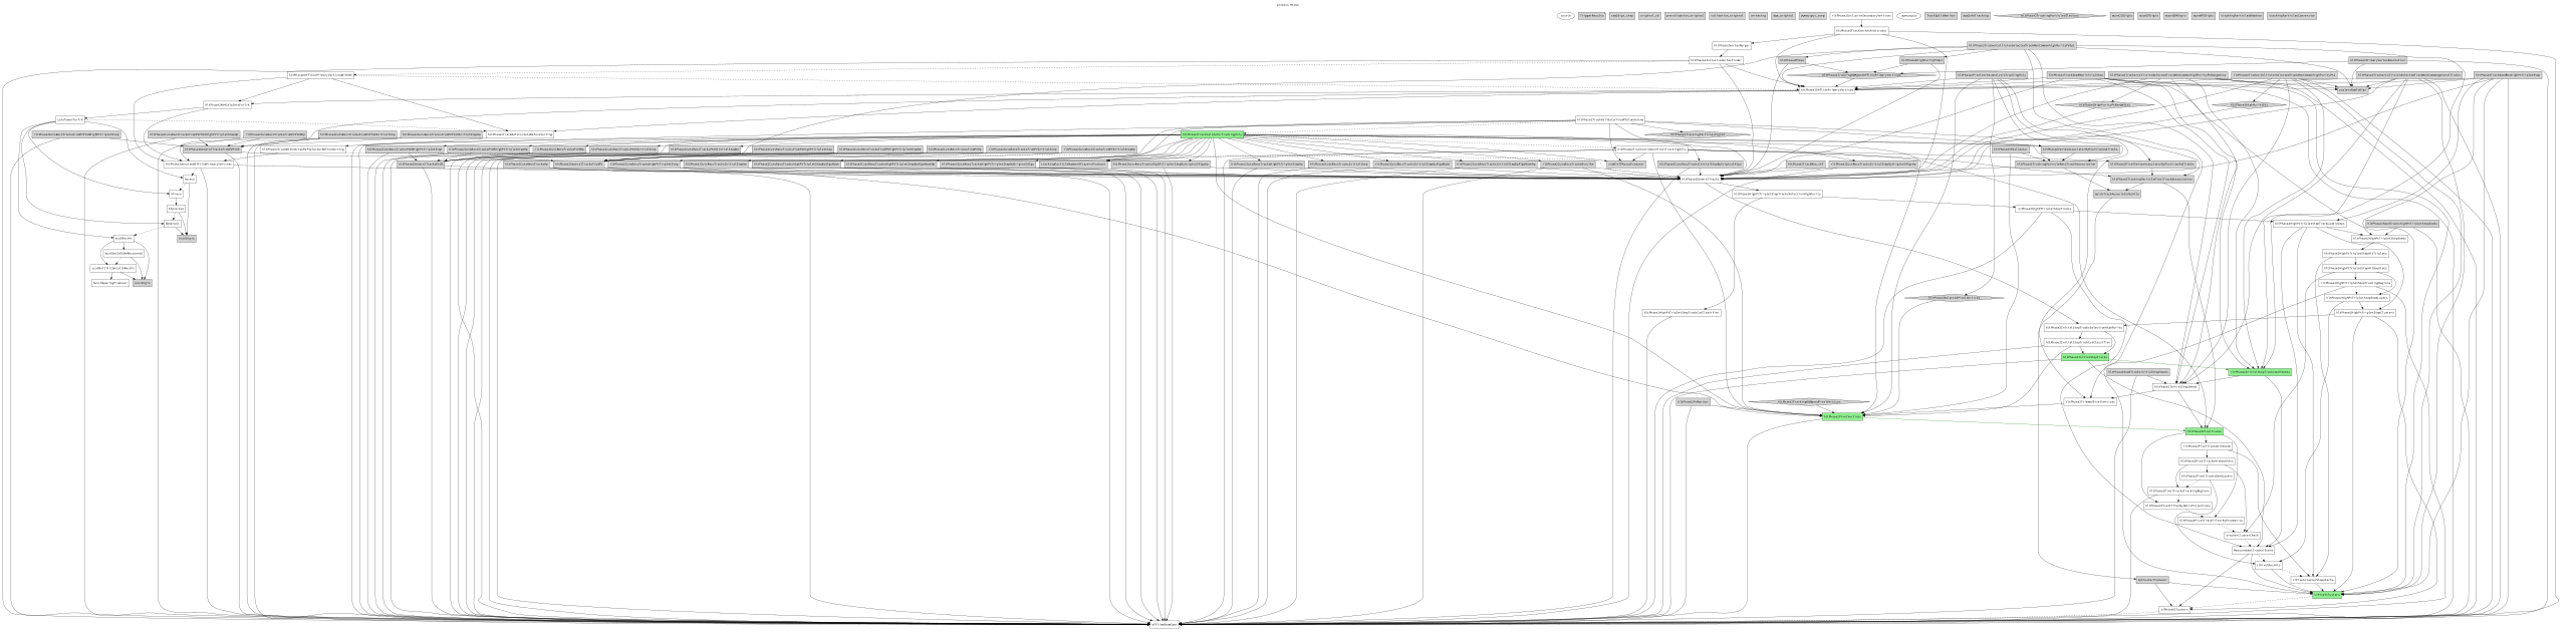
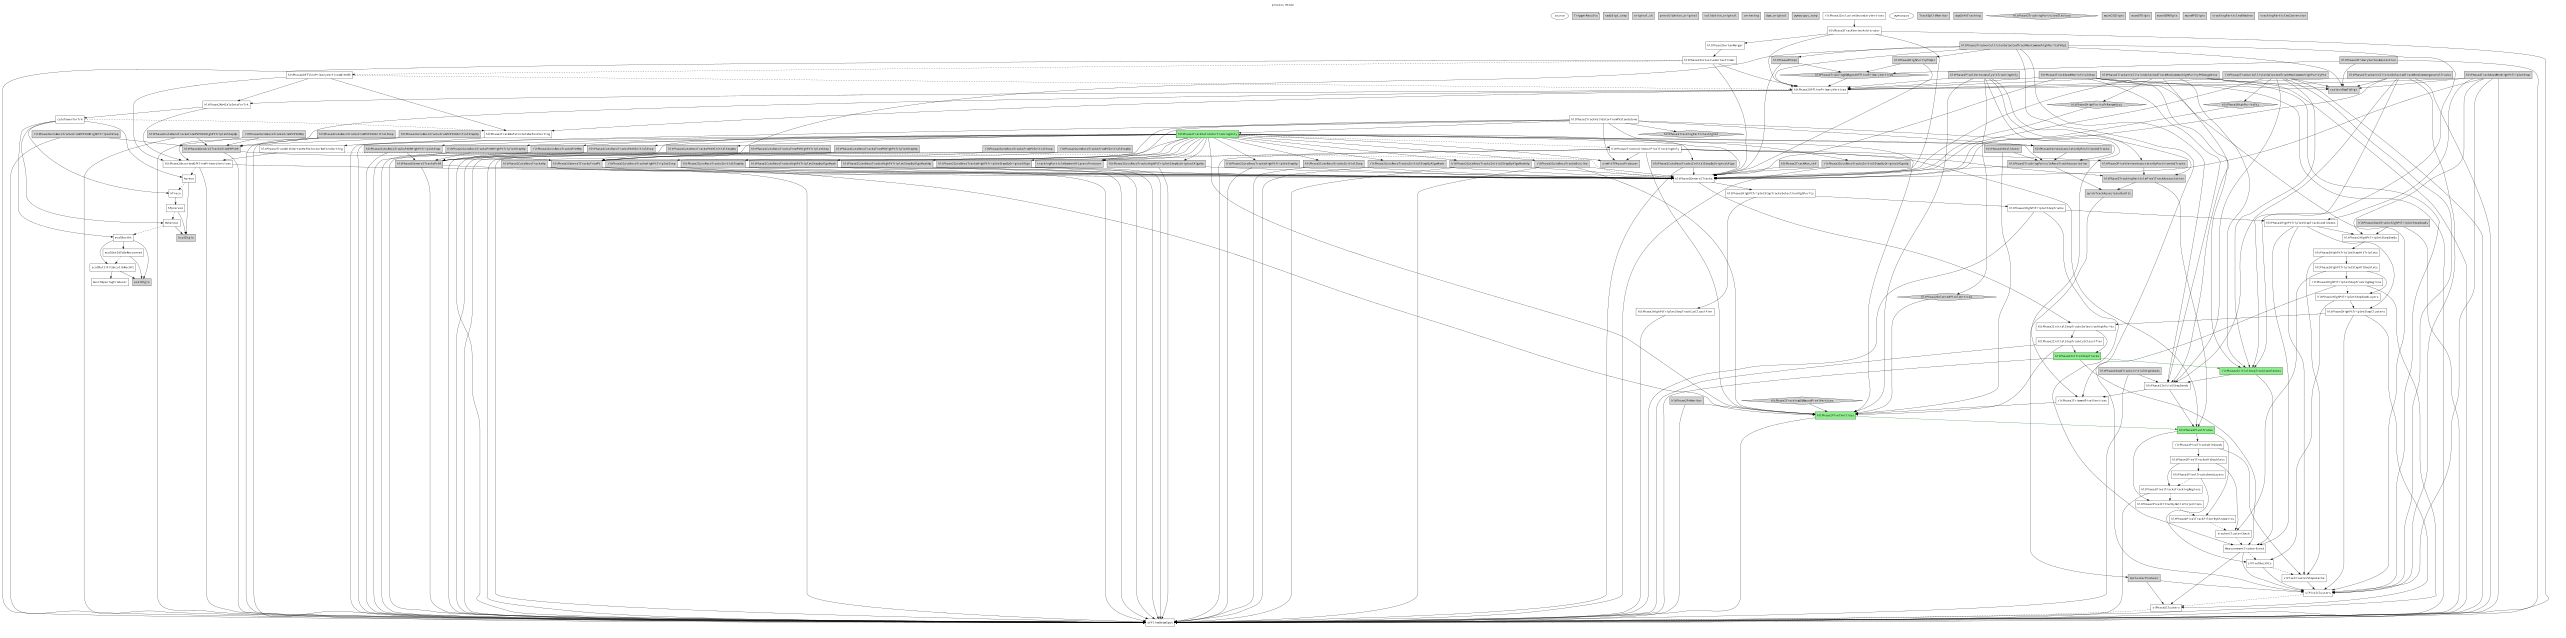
  digraph {
    fontname="Source Code Pro"
    label="process RECO2"
    labelloc=top
    node [color=black fillcolor=lightgrey fontname="Source Code Pro" shape=box style=filled]
    edge [fontname="Source Code Pro"]
    n1 [fillcolor=white label=source shape=oval]
    n2 [label=TriggerResults shape=note]
    n3 [label=raw2digi_step]
    n4 [label=original_v6]
    n5 [label=prevalidation_original]
    n6 [label=validation_original]
    n7 [label=vertexing]
    n8 [label=dqm_original]
    n9 [label=DQMoutput_step]
    n10 [fillcolor=white label=offlineBeamSpot]
    n11 [fillcolor=white label=siPhase2Clusters]
-   n12 [fillcolor=lightgreen label=siPixelClusters]
+   n12 [fillcolor=white label=siPixelClusters]
    n13 [fillcolor=white label=siPixelClusterShapeCache]
    n14 [fillcolor=white label=siPixelRecHits]
    n15 [fillcolor=white label=MeasurementTrackerEvent]
    n16 [fillcolor=white label=trackerClusterCheck]
    n17 [fillcolor=white label=hltPhase2PixelTrackFilterByKinematics]
    n18 [fillcolor=white label=hltPhase2PixelFitterByHelixProjections]
    n19 [fillcolor=white label=hltPhase2PixelTracksTrackingRegions]
    n20 [fillcolor=white label=hltPhase2PixelTracksSeedLayers]
    n21 [fillcolor=white label=hltPhase2PixelTracksHitDoublets]
    n22 [fillcolor=white label=hltPhase2PixelTracksHitSeeds]
    n23 [fillcolor=lightgreen label=hltPhase2PixelTracks]
    n24 [fillcolor=lightgreen label=hltPhase2PixelVertices]
    n25 [fillcolor=white label=hltPhase2TrimmedPixelVertices]
    n26 [fillcolor=white label=hltPhase2InitialStepSeeds]
    n27 [fillcolor=lightgreen label=hltPhase2InitialStepTrackCandidates]
    n28 [fillcolor=lightgreen label=hltPhase2InitialStepTracks]
    n29 [fillcolor=white label=hltPhase2InitialStepTrackCutClassifier]
    n30 [fillcolor=white label=hltPhase2InitialStepTracksSelectionHighPurity]
    n31 [fillcolor=white label=hltPhase2HighPtTripletStepClusters]
    n32 [fillcolor=white label=hltPhase2HighPtTripletStepSeedLayers]
    n33 [fillcolor=white label=hltPhase2HighPtTripletStepTrackingRegions]
    n34 [fillcolor=white label=hltPhase2HighPtTripletStepHitDoublets]
    n35 [fillcolor=white label=hltPhase2HighPtTripletStepHitTriplets]
    n36 [fillcolor=white label=hltPhase2HighPtTripletStepSeeds]
    n37 [fillcolor=white label=hltPhase2HighPtTripletStepTrackCandidates]
-   n38 [fillcolor=white label=siPhase2HighPtTripletStepTracks]
+   n38 [fillcolor=white label=hltPhase2HighPtTripletStepTracks]
    n39 [fillcolor=white label=hltPhase2HighPtTripletStepTrackCutClassifier]
    n40 [fillcolor=white label=hltPhase2HighPtTripletStepTracksSelectionHighPurity]
    n41 [fillcolor=white label=hltPhase2GeneralTracks]
    n42 [fillcolor=white label=hltPhase2TrackValidatorPixelTrackingOnly]
    n43 [label=hltPhase2PixelVertexAssociatorByPositionAndTracks]
    n44 [label=hltPhase2TrackingParticlePixelTrackAsssociation]
    n45 [label=simHitTPAssocProducer]
    n46 [label=trackingParticleNumberOfLayersProducer]
    n47 [label=quickTrackAssociatorByHits]
    n48 [fillcolor=lightgreen label=hltPhase2TrackValidatorTrackingOnly]
    n49 [label=hltPhase2CutsRecoTracksBtvLike]
    n50 [label=hltPhase2CutsRecoTracksHighPtTripletStep]
    n51 [label=hltPhase2CutsRecoTracksHighPtTripletStepByAlgoMask]
    n52 [label=hltPhase2CutsRecoTracksHighPtTripletStepByAlgoMaskHp]
    n53 [label=hltPhase2CutsRecoTracksHighPtTripletStepByOriginalAlgo]
    n54 [label=hltPhase2CutsRecoTracksHighPtTripletStepByOriginalAlgoHp]
    n55 [label=hltPhase2CutsRecoTracksHighPtTripletStepHp]
    n56 [label=hltPhase2CutsRecoTracksInitialStep]
    n57 [label=hltPhase2CutsRecoTracksInitialStepByAlgoMask]
    n58 [label=hltPhase2CutsRecoTracksInitialStepByAlgoMaskHp]
    n59 [label=hltPhase2CutsRecoTracksInitialStepByOriginalAlgo]
    n60 [label=hltPhase2CutsRecoTracksInitialStepByOriginalAlgoHp]
    n61 [label=hltPhase2CutsRecoTracksInitialStepHp]
    n62 [label=hltPhase2CutsRecoTracksPt09HighPtTripletStep]
    n63 [label=hltPhase2CutsRecoTracksPt09HighPtTripletStepHp]
    n64 [label=hltPhase2CutsRecoTracksPt09Hp]
    n65 [label=hltPhase2CutsRecoTracksPt09InitialStep]
    n66 [label=hltPhase2CutsRecoTracksPt09InitialStepHp]
    n67 [label=hltPhase2GeneralTracksPt09]
    n68 [label=hltPhase2TrackingParticleRecoTrackAsssociation]
    n69 [label=hltPhase2VertexAssociatorByPositionAndTracks]
    n70 [fillcolor=white label=hltPhase2TrackValidatorFromPVStandalone]
    n71 [label=hltPhase2GeneralTracksFromPV]
    n72 [label=hltPhase2TrackingParticlesSignal shape=diamond]
    n73 [fillcolor=white label=bunchSpacingProducer]
    n74 [fillcolor=white label=ecalMultiFitUncalibRecHit]
    n75 [label=ecalDigis]
    n76 [fillcolor=white label=ecalDetIdToBeRecovered]
    n77 [fillcolor=white label=ecalRecHit]
    n78 [fillcolor=white label=hbhereco]
    n79 [label=hcalDigis]
    n80 [fillcolor=white label=hfprereco]
    n81 [fillcolor=white label=hfreco]
    n82 [fillcolor=white label=horeco]
    n83 [fillcolor=white label=hltPhase2UnsortedOfflinePrimaryVertices]
    n84 [fillcolor=white label=hltPhase2TrackWithVertexRefSelectorBeforeSorting]
    n85 [fillcolor=white label=hltPhase2TrackRefsForJetsBeforeSorting]
    n86 [fillcolor=white label=caloTowerForTrk]
    n87 [fillcolor=white label=hltPhase2Ak4CaloJetsForTrk]
    n88 [fillcolor=white label=hltPhase2OfflinePrimaryVertices]
    n89 [fillcolor=white label=hltPhase2OfflinePrimaryVerticesWithBS]
    n90 [fillcolor=white label=hltPhase2InclusiveVertexFinder]
    n91 [fillcolor=white label=hltPhase2VertexMerger]
    n92 [fillcolor=white label=hltPhase2TrackVertexArbitrator]
    n93 [fillcolor=white label=hltPhase2InclusiveSecondaryVertices]
    n94 [fillcolor=white label=DQMoutput shape=oval]
    n95 [label=TrackSplitMonitor]
    n96 [label=dqmInfoTracking]
    n97 [label=hltPhase2CutsRecoTracksFromPVHighPtTripletStep]
    n98 [label=hltPhase2CutsRecoTracksFromPVHighPtTripletStepHp]
-   n99 [label=hltPhase2CutsRecoTracksFromPVHp]
    n100 [label=hltPhase2CutsRecoTracksFromPVInitialStep]
    n101 [label=hltPhase2CutsRecoTracksFromPVInitialStepHp]
    n102 [label=hltPhase2CutsRecoTracksFromPVPt09HighPtTripletStep]
    n103 [label=hltPhase2GeneralTracksFromPVPt09]
    n104 [label=hltPhase2CutsRecoTracksFromPVPt09HighPtTripletStepHp]
    n105 [label=hltPhase2CutsRecoTracksFromPVPt09Hp]
    n106 [label=hltPhase2CutsRecoTracksFromPVPt09InitialStep]
    n107 [label=hltPhase2CutsRecoTracksFromPVPt09InitialStepHp]
    n108 [label=hltPhase2CutsRecoTracksHp]
    n109 [label=hltPhase2HighPurityPV0p1]
    n110 [label=hltPhase2TrackingDQMgoodOfflinePrimaryVertices shape=diamond]
    n111 [label=hltPhase2HighPurityPt1 shape=diamond]
    n112 [label=hltPhase2HighPurityPtRange0to1 shape=diamond]
    n113 [label=hltPhase2PV0p1]
    n114 [label=hltPhase2PixelVertexAnalysisTrackingOnly]
    n115 [label=hltPhase2SelectedPixelVertices shape=diamond]
    n116 [label=hltPhase2PrimaryVertexResolution]
    n117 [label=scalersRawToDigi]
    n118 [label=hltPhase2PvMonitor]
    n119 [label=hltPhase2SeedTrackshighPtTripletStepSeeds]
    n120 [label=hltPhase2SeedTracksinitialStepSeeds]
    n121 [label=hltPhase2TrackMon_ckf]
    n122 [label=hltPhase2TrackSeedMonhighPtTripletStep]
    n123 [label=hltPhase2TrackSeedMoninitialStep]
    n124 [label=hltPhase2TrackerCollisionSelectedTrackMonCommongeneralTracks]
    n125 [label=hltPhase2TrackerCollisionSelectedTrackMonCommonhighPurityPV0p1]
    n126 [label=hltPhase2TrackerCollisionSelectedTrackMonCommonhighPurityPt1]
    n127 [label=hltPhase2TrackerCollisionSelectedTrackMonCommonhighPurityPtRange0to1]
    n128 [label=hltPhase2TrackingDQMgoodPixelVertices shape=diamond]
    n129 [label=tpClusterProducer]
    n130 [label=hltPhase2TrackingParticlesElectron shape=diamond]
    n131 [label=hltPhase2V0Validator]
    n132 [label=muonCSCDigis]
    n133 [label=muonDTDigis]
    n134 [label=muonGEMDigis]
    n135 [label=muonRPCDigis]
    n136 [label=trackingParticlesBHadron]
    n137 [label=trackingParticlesConversion]
    n11 -> n10 [style=dashed]
    n12 -> n11 [style=dashed]
    n13 -> n12
    n14 -> n12
    n14 -> n13 [style=dashed]
    n15 -> n11
    n15 -> n12
    n15 -> n14 [style=dashed]
    n16 -> n15 [style=dashed]
    n17 -> n16 [style=dashed]
    n18 -> n17 [style=dashed]
    n19 -> n10
    n19 -> n18 [style=dashed]
    n20 -> n14
    n20 -> n19 [style=dashed]
    n21 -> n16
    n21 -> n19
    n21 -> n20
    n22 -> n13
    n22 -> n21
    n23 -> n17
    n23 -> n18
    n23 -> n22
    n24 -> n10
    n24 -> n23 [color=darkgreen]
    n25 -> n24
    n26 -> n23
    n26 -> n25
    n27 -> n15
    n27 -> n26
    n28 -> n10
    n28 -> n15
    n28 -> n27 [color=darkgreen]
    n29 -> n10
    n29 -> n24
    n29 -> n28
    n30 -> n28
    n30 -> n29
    n31 -> n11
    n31 -> n12
    n31 -> n30
    n32 -> n14
    n32 -> n31
    n33 -> n10
    n33 -> n25
    n33 -> n32 [style=dashed]
    n34 -> n16
    n34 -> n32
    n34 -> n33
    n35 -> n13
    n35 -> n34
    n36 -> n35
    n37 -> n13
    n37 -> n15
    n37 -> n31
    n37 -> n36
    n38 -> n10
    n38 -> n15
    n38 -> n37
    n39 -> n10
    n40 -> n38
    n40 -> n39
    n41 -> n30
    n41 -> n40
    n42 -> n10
    n42 -> n23
    n42 -> n24
    n42 -> n43
    n42 -> n44
    n42 -> n45
    n42 -> n46
    n43 -> n44
    n44 -> n23
    n44 -> n47
    n47 -> n129
    n48 -> n10
    n48 -> n24
    n48 -> n41
    n48 -> n42 [style=dashed]
    n48 -> n45
    n48 -> n46
    n48 -> n49
    n48 -> n50
    n48 -> n51
    n48 -> n52
    n48 -> n53
    n48 -> n54
    n48 -> n55
    n48 -> n56
    n48 -> n57
    n48 -> n58
    n48 -> n59
    n48 -> n60
    n48 -> n61
    n48 -> n62
    n48 -> n63
    n48 -> n64
    n48 -> n65
    n48 -> n66
    n48 -> n67
    n48 -> n68
    n48 -> n69
    n49 -> n10
    n49 -> n24
    n49 -> n41
    n50 -> n10
    n50 -> n41
    n51 -> n10
    n51 -> n41
    n52 -> n10
    n52 -> n41
    n53 -> n10
    n53 -> n41
    n54 -> n10
    n54 -> n41
    n55 -> n10
    n55 -> n41
    n56 -> n10
    n56 -> n41
    n57 -> n10
    n57 -> n41
    n58 -> n10
    n58 -> n41
    n59 -> n10
    n59 -> n41
    n60 -> n10
    n60 -> n41
    n61 -> n10
    n61 -> n41
    n62 -> n10
    n62 -> n67
    n63 -> n10
    n63 -> n67
    n64 -> n10
    n64 -> n67
    n65 -> n10
    n65 -> n67
    n66 -> n10
    n66 -> n67
    n67 -> n10
    n67 -> n41
    n68 -> n41
    n68 -> n47
    n69 -> n68
    n70 -> n10
    n70 -> n24
    n70 -> n45
    n70 -> n46
-   n70 -> n48 [style=dashed]
+   n70 -> n48 [style=solid]
    n70 -> n68
    n70 -> n69
    n70 -> n71
    n70 -> n72
    n71 -> n24
    n71 -> n41
    n74 -> n73
    n74 -> n75
    n76 -> n74 [style=dashed]
    n76 -> n75
    n77 -> n74
    n77 -> n75
    n77 -> n76
    n78 -> n77 [style=dashed]
    n78 -> n79
    n80 -> n78 [style=dashed]
    n80 -> n79
    n81 -> n80
    n82 -> n79
    n82 -> n81 [style=dashed]
    n83 -> n10
    n83 -> n41
    n83 -> n82 [style=dashed]
    n84 -> n41 [style=dashed]
    n84 -> n83
    n85 -> n84
    n86 -> n77
    n86 -> n78
    n86 -> n81
    n86 -> n82
    n86 -> n85 [style=dashed]
    n87 -> n83
    n87 -> n86
    n88 -> n83
    n88 -> n85
    n88 -> n87
    n89 -> n83
    n89 -> n85
    n89 -> n87
    n89 -> n88 [style=dashed]
    n90 -> n10
    n90 -> n41
    n90 -> n88
    n90 -> n89 [style=dashed]
    n91 -> n90
    n92 -> n10
    n92 -> n41
    n92 -> n88
    n92 -> n91
    n93 -> n92
    n97 -> n10
    n97 -> n71
    n98 -> n10
    n98 -> n71
-   n99 -> n10
-   n99 -> n71
    n100 -> n10
    n100 -> n71
    n101 -> n10
    n101 -> n71
    n102 -> n10
    n102 -> n103
    n103 -> n10
    n103 -> n71
    n104 -> n10
    n104 -> n103
    n105 -> n10
    n105 -> n103
    n106 -> n10
    n106 -> n103
    n107 -> n10
    n107 -> n103
    n108 -> n10
    n108 -> n41
    n109 -> n41
    n109 -> n110
    n110 -> n88
    n111 -> n41
    n112 -> n41
    n113 -> n41
    n113 -> n110
    n114 -> n24
    n114 -> n25
    n114 -> n43
    n114 -> n44
    n114 -> n88
    n114 -> n115
    n115 -> n24
    n116 -> n10
    n116 -> n110
    n116 -> n117
    n118 -> n10
    n118 -> n24
    n119 -> n10
    n119 -> n36
    n120 -> n10
    n120 -> n26
    n121 -> n41
    n122 -> n10
    n122 -> n12
    n122 -> n36
    n122 -> n37
    n122 -> n41
    n122 -> n88
    n122 -> n117
    n123 -> n10
    n123 -> n12
    n123 -> n26
    n123 -> n27
    n123 -> n41
    n123 -> n88
    n123 -> n117
    n124 -> n10
    n124 -> n12
    n124 -> n26
    n124 -> n27
    n124 -> n41
    n124 -> n88
    n124 -> n117
    n125 -> n10
    n125 -> n12
    n125 -> n26
    n125 -> n27
    n125 -> n88
    n125 -> n109
    n125 -> n113
    n125 -> n117
    n126 -> n10
    n126 -> n12
    n126 -> n26
    n126 -> n27
    n126 -> n41
    n126 -> n88
    n126 -> n111
    n126 -> n117
    n127 -> n10
    n127 -> n12
    n127 -> n26
    n127 -> n27
    n127 -> n41
    n127 -> n88
    n127 -> n112
    n127 -> n117
    n128 -> n24
    n129 -> n11
    n129 -> n12
    n131 -> n24
    n131 -> n68
  }
